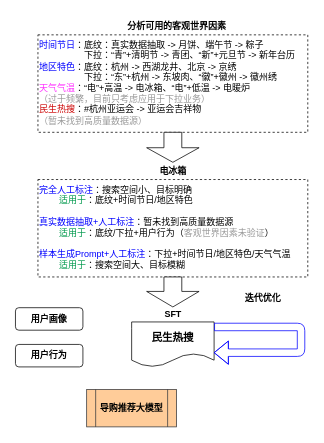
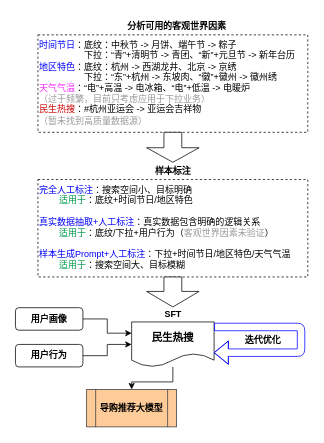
  <mxCell id="0" />
  <mxCell id="1" parent="0" />
- <mxCell id="2" value="&lt;div style=&quot;&quot;&gt;&lt;span style=&quot;background-color: initial;&quot;&gt;&lt;font color=&quot;#0000ff&quot;&gt;时间节日&lt;/font&gt;：底纹：真实数据抽取 -&amp;gt; 月饼、端午节 -&amp;gt; 粽子&lt;/span&gt;&lt;/div&gt;&lt;div style=&quot;&quot;&gt;&lt;span style=&quot;background-color: initial;&quot;&gt;&lt;span style=&quot;white-space: pre;&quot;&gt;&#09;&lt;span style=&quot;white-space: pre;&quot;&gt;&#09;&lt;/span&gt; &lt;/span&gt;&amp;nbsp;下拉：“青”+清明节 -&amp;gt; 青团、“新”+元旦节 -&amp;gt; 新年台历&lt;br&gt;&lt;/span&gt;&lt;/div&gt;&lt;div style=&quot;&quot;&gt;&lt;font color=&quot;#0000ff&quot;&gt;地区特色&lt;/font&gt;：底纹：杭州 -&amp;gt; 西湖龙井、北京 -&amp;gt; 京绣&lt;/div&gt;&lt;div style=&quot;&quot;&gt;&lt;span style=&quot;white-space: pre;&quot;&gt;&#09;&lt;/span&gt;&lt;span style=&quot;white-space: pre;&quot;&gt;&#09;&lt;/span&gt;&amp;nbsp; 下拉：“东”+杭州 -&amp;gt; 东坡肉、“徽”+徽州 -&amp;gt; 徽州绣&lt;br&gt;&lt;/div&gt;&lt;div style=&quot;&quot;&gt;&lt;font color=&quot;#ff33ff&quot;&gt;天气气温&lt;/font&gt;：“电”+高温 -&amp;gt; 电冰箱、“电”+低温 -&amp;gt; 电暖炉&lt;/div&gt;&lt;div style=&quot;&quot;&gt;&lt;font color=&quot;#999999&quot;&gt;（过于频繁，目前只考虑应用于下拉业务）&lt;/font&gt;&lt;br&gt;&lt;/div&gt;&lt;div style=&quot;&quot;&gt;&lt;font color=&quot;#cc0000&quot;&gt;民生热搜&lt;/font&gt;：#杭州亚运会 -&amp;gt; 亚运会吉祥物&lt;/div&gt;&lt;div style=&quot;&quot;&gt;&lt;font color=&quot;#999999&quot;&gt;（暂未找到高质量数据源）&lt;/font&gt;&lt;/div&gt;" style="rounded=0;whiteSpace=wrap;html=1;dashed=1;fillColor=none;align=left;labelPosition=center;verticalLabelPosition=middle;verticalAlign=top;" vertex="1" parent="1"><mxGeometry x="50" y="46" width="360" height="130" as="geometry" /></mxCell>
+ <mxCell id="2" value="&lt;div style=&quot;&quot;&gt;&lt;span style=&quot;background-color: initial;&quot;&gt;&lt;font color=&quot;#0000ff&quot;&gt;时间节日&lt;/font&gt;：底纹：中秋节 -&amp;gt; 月饼、端午节 -&amp;gt; 粽子&lt;/span&gt;&lt;/div&gt;&lt;div style=&quot;&quot;&gt;&lt;span style=&quot;background-color: initial;&quot;&gt;&lt;span style=&quot;white-space: pre;&quot;&gt;&#09;&lt;span style=&quot;white-space: pre;&quot;&gt;&#09;&lt;/span&gt; &lt;/span&gt;&amp;nbsp;下拉：“青”+清明节 -&amp;gt; 青团、“新”+元旦节 -&amp;gt; 新年台历&lt;br&gt;&lt;/span&gt;&lt;/div&gt;&lt;div style=&quot;&quot;&gt;&lt;font color=&quot;#0000ff&quot;&gt;地区特色&lt;/font&gt;：底纹：杭州 -&amp;gt; 西湖龙井、北京 -&amp;gt; 京绣&lt;/div&gt;&lt;div style=&quot;&quot;&gt;&lt;span style=&quot;white-space: pre;&quot;&gt;&#09;&lt;/span&gt;&lt;span style=&quot;white-space: pre;&quot;&gt;&#09;&lt;/span&gt;&amp;nbsp; 下拉：“东”+杭州 -&amp;gt; 东坡肉、“徽”+徽州 -&amp;gt; 徽州绣&lt;br&gt;&lt;/div&gt;&lt;div style=&quot;&quot;&gt;&lt;font color=&quot;#ff33ff&quot;&gt;天气气温&lt;/font&gt;：“电”+高温 -&amp;gt; 电冰箱、“电”+低温 -&amp;gt; 电暖炉&lt;/div&gt;&lt;div style=&quot;&quot;&gt;&lt;font color=&quot;#999999&quot;&gt;（过于频繁，目前只考虑应用于下拉业务）&lt;/font&gt;&lt;br&gt;&lt;/div&gt;&lt;div style=&quot;&quot;&gt;&lt;font color=&quot;#cc0000&quot;&gt;民生热搜&lt;/font&gt;：#杭州亚运会 -&amp;gt; 亚运会吉祥物&lt;/div&gt;&lt;div style=&quot;&quot;&gt;&lt;font color=&quot;#999999&quot;&gt;（暂未找到高质量数据源）&lt;/font&gt;&lt;/div&gt;" style="rounded=0;whiteSpace=wrap;html=1;dashed=1;fillColor=none;align=left;labelPosition=center;verticalLabelPosition=middle;verticalAlign=top;" vertex="1" parent="1"><mxGeometry x="50" y="46" width="360" height="130" as="geometry" /></mxCell>
  <mxCell id="3" value="&lt;b style=&quot;&quot;&gt;分析可用的客观世界因素&lt;/b&gt;" style="text;html=1;align=center;verticalAlign=middle;resizable=0;points=[];autosize=1;strokeColor=none;fillColor=none;" vertex="1" parent="1"><mxGeometry x="155" y="20" width="160" height="30" as="geometry" /></mxCell>
- <mxCell id="4" value="&lt;div style=&quot;&quot;&gt;&lt;font color=&quot;#0000ff&quot;&gt;完全人工标注&lt;/font&gt;：搜索空间小、目标明确&lt;/div&gt;&lt;font style=&quot;background-color: initial;&quot;&gt;&lt;span style=&quot;color: rgb(0, 0, 255); white-space: pre;&quot;&gt;&#09;&lt;/span&gt;&lt;font color=&quot;#00994d&quot;&gt;适用于&lt;/font&gt;&lt;/font&gt;&lt;span style=&quot;background-color: initial;&quot;&gt;：&lt;/span&gt;底纹+时间节日/地区特色&lt;div style=&quot;&quot;&gt;&lt;br&gt;&lt;/div&gt;&lt;div style=&quot;&quot;&gt;&lt;font color=&quot;#0000ff&quot;&gt;真实数据抽取+人工标注&lt;/font&gt;：暂未找到高质量数据源&lt;/div&gt;&lt;div style=&quot;&quot;&gt;&lt;span style=&quot;white-space: pre;&quot;&gt;&#09;&lt;/span&gt;&lt;font color=&quot;#00994d&quot;&gt;适用于&lt;/font&gt;：底纹/下拉+用户行为（&lt;font color=&quot;#999999&quot;&gt;客观世界因素未验证&lt;/font&gt;）&lt;br&gt;&lt;/div&gt;&lt;div style=&quot;&quot;&gt;&lt;font color=&quot;#0000ff&quot;&gt;&lt;br&gt;&lt;/font&gt;&lt;/div&gt;&lt;div style=&quot;&quot;&gt;&lt;font color=&quot;#0000ff&quot;&gt;样本生成Prompt+人工标注&lt;/font&gt;：下拉+时间节日/地区特色/天气气温&lt;/div&gt;&lt;div style=&quot;&quot;&gt;&lt;span style=&quot;color: rgb(0, 0, 255); white-space: pre;&quot;&gt;&#09;&lt;/span&gt;&lt;font color=&quot;#00994d&quot;&gt;适用于&lt;/font&gt;：搜索空间大、目标模糊&lt;/div&gt;" style="rounded=0;whiteSpace=wrap;html=1;dashed=1;fillColor=none;align=left;labelPosition=center;verticalLabelPosition=middle;verticalAlign=top;" vertex="1" parent="1"><mxGeometry x="50" y="239" width="360" height="130" as="geometry" /></mxCell>
- <mxCell id="5" value="&lt;b style=&quot;&quot;&gt;电冰箱&lt;/b&gt;" style="text;html=1;align=center;verticalAlign=middle;resizable=0;points=[];autosize=1;strokeColor=none;fillColor=none;" vertex="1" parent="1"><mxGeometry x="195" y="213" width="70" height="30" as="geometry" /></mxCell>
+ <mxCell id="4" value="&lt;div style=&quot;&quot;&gt;&lt;font color=&quot;#0000ff&quot;&gt;完全人工标注&lt;/font&gt;：搜索空间小、目标明确&lt;/div&gt;&lt;font style=&quot;background-color: initial;&quot;&gt;&lt;span style=&quot;color: rgb(0, 0, 255); white-space: pre;&quot;&gt;&#09;&lt;/span&gt;&lt;font color=&quot;#00994d&quot;&gt;适用于&lt;/font&gt;&lt;/font&gt;&lt;span style=&quot;background-color: initial;&quot;&gt;：&lt;/span&gt;底纹+时间节日/地区特色&lt;div style=&quot;&quot;&gt;&lt;br&gt;&lt;/div&gt;&lt;div style=&quot;&quot;&gt;&lt;font color=&quot;#0000ff&quot;&gt;真实数据抽取+人工标注&lt;/font&gt;：真实数据包含明确的逻辑关系&lt;/div&gt;&lt;div style=&quot;&quot;&gt;&lt;span style=&quot;white-space: pre;&quot;&gt;&#09;&lt;/span&gt;&lt;font color=&quot;#00994d&quot;&gt;适用于&lt;/font&gt;：底纹/下拉+用户行为（&lt;font color=&quot;#999999&quot;&gt;客观世界因素未验证&lt;/font&gt;）&lt;br&gt;&lt;/div&gt;&lt;div style=&quot;&quot;&gt;&lt;font color=&quot;#0000ff&quot;&gt;&lt;br&gt;&lt;/font&gt;&lt;/div&gt;&lt;div style=&quot;&quot;&gt;&lt;font color=&quot;#0000ff&quot;&gt;样本生成Prompt+人工标注&lt;/font&gt;：下拉+时间节日/地区特色/天气气温&lt;/div&gt;&lt;div style=&quot;&quot;&gt;&lt;span style=&quot;color: rgb(0, 0, 255); white-space: pre;&quot;&gt;&#09;&lt;/span&gt;&lt;font color=&quot;#00994d&quot;&gt;适用于&lt;/font&gt;：搜索空间大、目标模糊&lt;/div&gt;" style="rounded=0;whiteSpace=wrap;html=1;dashed=1;fillColor=none;align=left;labelPosition=center;verticalLabelPosition=middle;verticalAlign=top;" vertex="1" parent="1"><mxGeometry x="50" y="239" width="360" height="130" as="geometry" /></mxCell>
+ <mxCell id="5" value="&lt;b style=&quot;&quot;&gt;样本标注&lt;/b&gt;" style="text;html=1;align=center;verticalAlign=middle;resizable=0;points=[];autosize=1;strokeColor=none;fillColor=none;" vertex="1" parent="1"><mxGeometry x="195" y="213" width="70" height="30" as="geometry" /></mxCell>
  <mxCell id="6" value="" style="html=1;shadow=0;dashed=0;align=center;verticalAlign=middle;shape=mxgraph.arrows2.arrow;dy=0.66;dx=19.43;direction=south;notch=0;" vertex="1" parent="1"><mxGeometry x="195" y="176" width="70" height="40" as="geometry" /></mxCell>
  <mxCell id="7" value="" style="html=1;shadow=0;dashed=0;align=center;verticalAlign=middle;shape=mxgraph.arrows2.arrow;dy=0.66;dx=20.71;direction=south;notch=0;" vertex="1" parent="1"><mxGeometry x="195" y="369" width="70" height="40" as="geometry" /></mxCell>
+ <mxCell id="8" style="edgeStyle=orthogonalEdgeStyle;rounded=0;orthogonalLoop=1;jettySize=auto;html=1;entryX=0;entryY=0.25;entryDx=0;entryDy=0;" edge="1" parent="1" source="9" target="13"><mxGeometry relative="1" as="geometry" /></mxCell>
  <mxCell id="9" value="&lt;b&gt;用户画像&lt;/b&gt;" style="whiteSpace=wrap;html=1;rounded=1;" vertex="1" parent="1"><mxGeometry x="20" y="410" width="90" height="30" as="geometry" /></mxCell>
+ <mxCell id="10" style="edgeStyle=orthogonalEdgeStyle;rounded=0;orthogonalLoop=1;jettySize=auto;html=1;entryX=0;entryY=0.5;entryDx=0;entryDy=0;" edge="1" parent="1" source="11" target="13"><mxGeometry relative="1" as="geometry" /></mxCell>
  <mxCell id="11" value="&lt;b&gt;用户行为&lt;/b&gt;" style="whiteSpace=wrap;html=1;rounded=1;" vertex="1" parent="1"><mxGeometry x="20" y="459" width="90" height="30" as="geometry" /></mxCell>
+ <mxCell id="12" style="edgeStyle=orthogonalEdgeStyle;rounded=0;orthogonalLoop=1;jettySize=auto;html=1;" edge="1" parent="1" source="13" target="14"><mxGeometry relative="1" as="geometry" /></mxCell>
  <mxCell id="13" value="&lt;b&gt;&lt;font style=&quot;font-size: 14px;&quot;&gt;民生热搜&lt;/font&gt;&lt;/b&gt;" style="shape=document;whiteSpace=wrap;html=1;boundedLbl=1;" vertex="1" parent="1"><mxGeometry x="175" y="429" width="110" height="60" as="geometry" /></mxCell>
  <mxCell id="14" value="&lt;b&gt;导购推荐大模型&lt;/b&gt;" style="shape=process;whiteSpace=wrap;html=1;backgroundOutline=1;fillColor=#ffcc99;strokeColor=#36393d;" vertex="1" parent="1"><mxGeometry x="115" y="519" width="120" height="50" as="geometry" /></mxCell>
  <mxCell id="15" value="&lt;b style=&quot;&quot;&gt;SFT&lt;/b&gt;" style="text;html=1;align=center;verticalAlign=middle;resizable=0;points=[];autosize=1;strokeColor=none;fillColor=none;" vertex="1" parent="1"><mxGeometry x="205" y="404" width="50" height="30" as="geometry" /></mxCell>
  <mxCell id="16" style="edgeStyle=orthogonalEdgeStyle;orthogonalLoop=1;jettySize=auto;html=1;exitX=0.992;exitY=0.112;exitDx=0;exitDy=0;exitPerimeter=0;entryX=0.987;entryY=0.683;entryDx=0;entryDy=0;entryPerimeter=0;strokeColor=#0000FF;rounded=1;shape=flexArrow;shadow=0;" edge="1" parent="1"><mxGeometry relative="1" as="geometry"><mxPoint x="285.12" y="435.72" as="sourcePoint" /><mxPoint x="284.57" y="469.98" as="targetPoint" /><Array as="points"><mxPoint x="401" y="436" /><mxPoint x="401" y="470" /></Array></mxGeometry></mxCell>
- <mxCell id="17" value="&lt;b&gt;迭代优化&lt;/b&gt;" style="text;html=1;align=center;verticalAlign=middle;resizable=0;points=[];autosize=1;strokeColor=none;fillColor=none;" vertex="1" parent="1"><mxGeometry x="315" y="383" width="70" height="30" as="geometry" /></mxCell>
+ <mxCell id="17" value="&lt;b&gt;迭代优化&lt;/b&gt;" style="text;html=1;align=center;verticalAlign=middle;resizable=0;points=[];autosize=1;strokeColor=none;fillColor=none;" vertex="1" parent="1"><mxGeometry x="315" y="438" width="70" height="30" as="geometry" /></mxCell>
